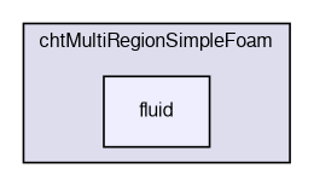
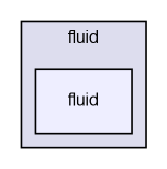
  digraph {
    compound=true
    n1 [fillcolor="#eeeeff" fontname=FreeSans fontsize=10 label=fluid pencolor=black shape=box style=filled]
    subgraph cluster_1 {
      bgcolor="#ddddee"
      fontname=FreeSans
      fontsize=10
-     label=chtMultiRegionSimpleFoam
+     label=fluid
      pencolor=black
      n1
    }
  }
